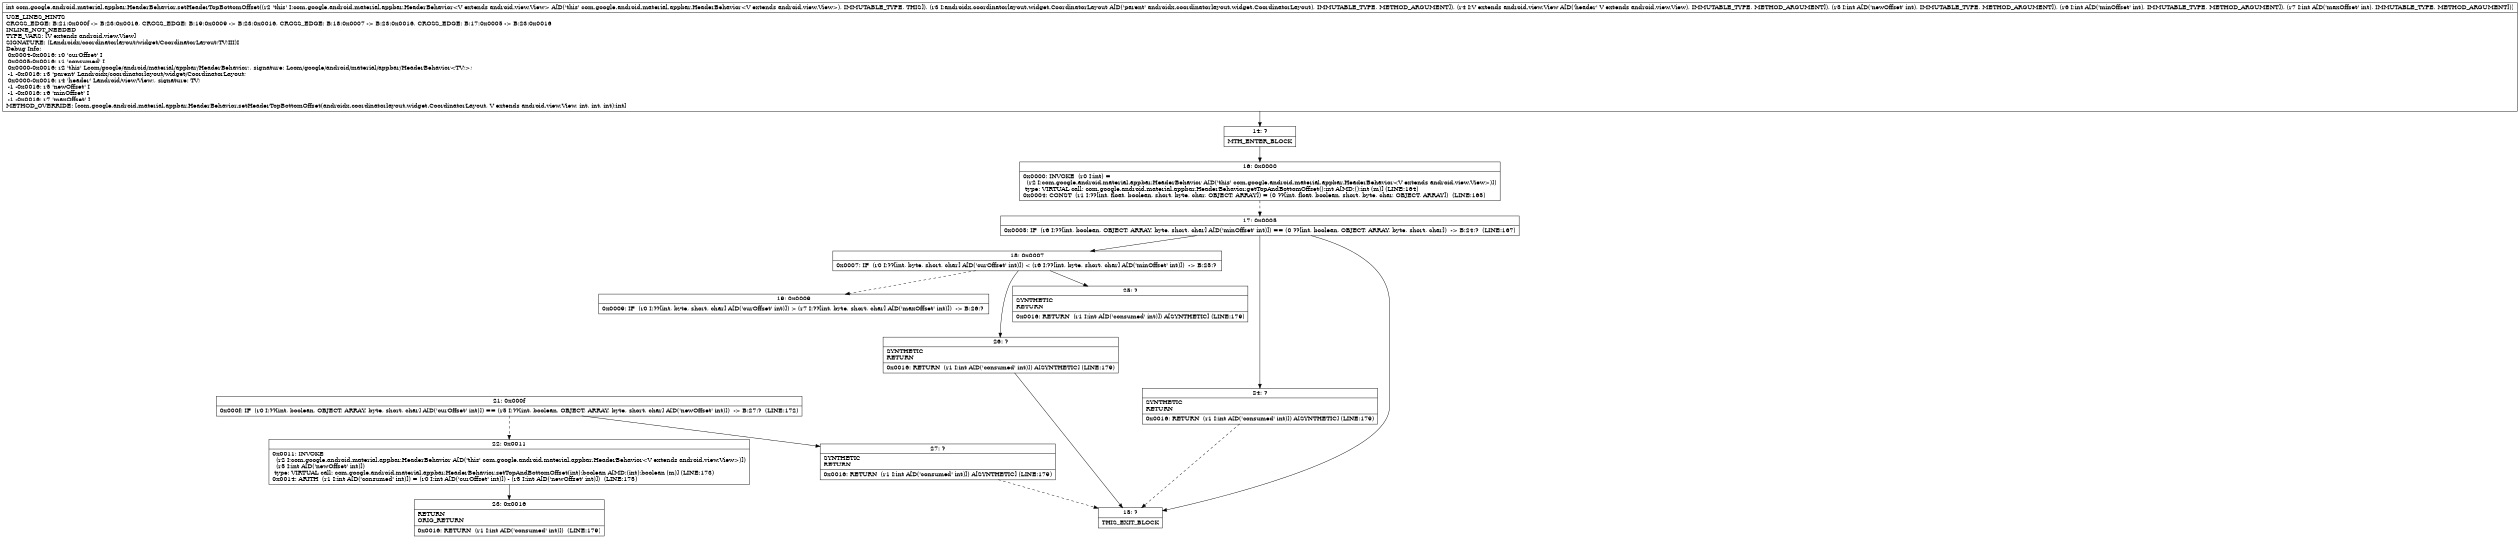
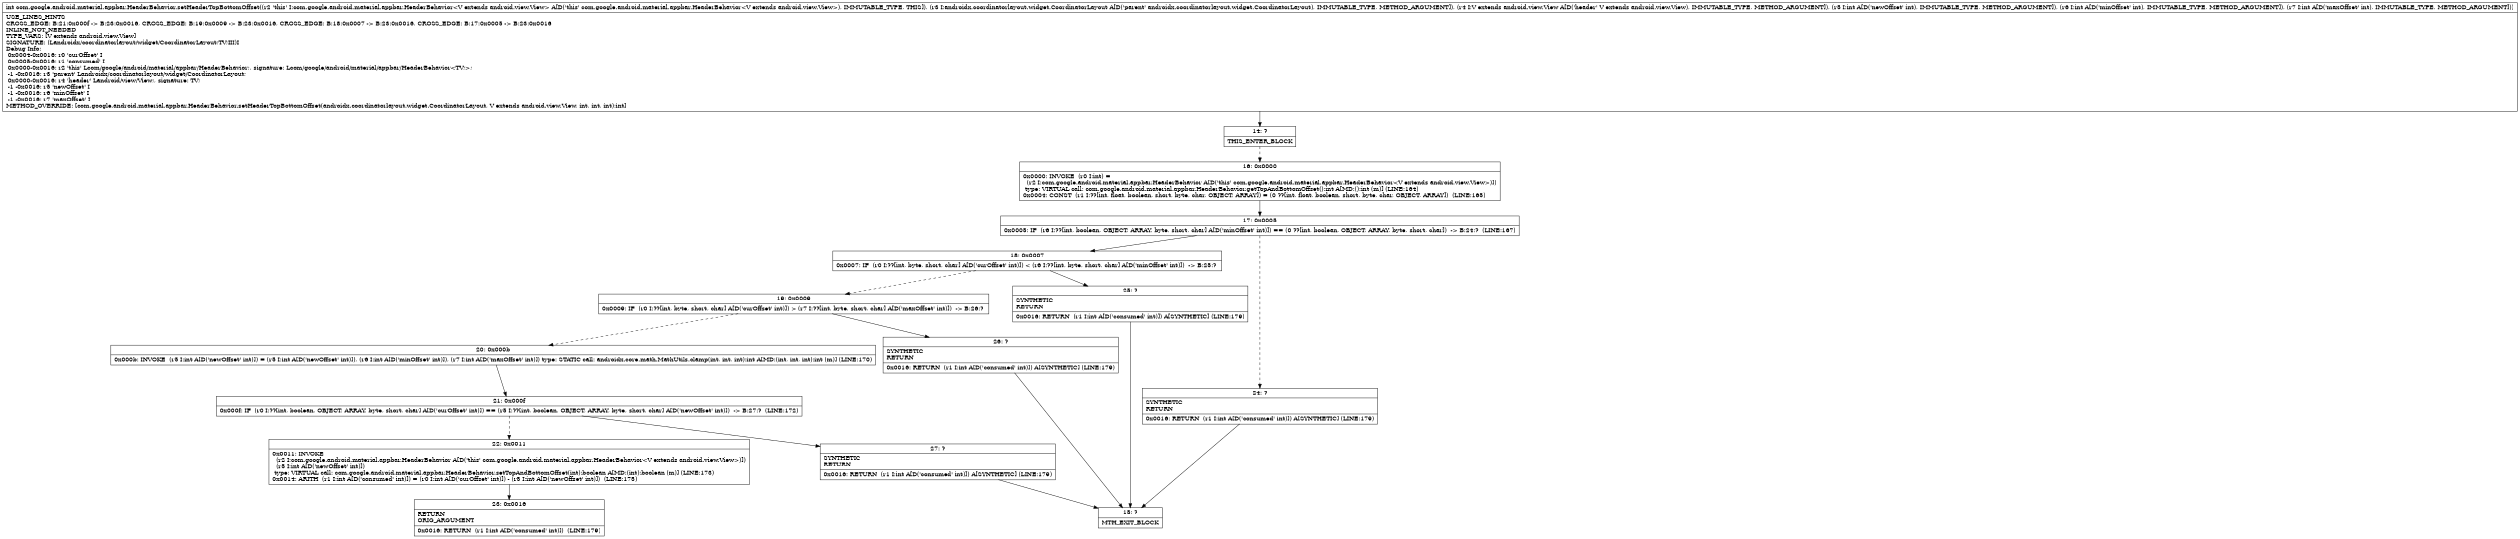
  digraph {
    node [shape=record]
-   n1 [label="{14\:\ ?|MTH_ENTER_BLOCK\l}"]
+   n1 [label="{14\:\ ?|THIS_ENTER_BLOCK\l}"]
    n2 [label="{16\:\ 0x0000|0x0000: INVOKE  (r0 I:int) = \l  (r2 I:com.google.android.material.appbar.HeaderBehavior A[D('this' com.google.android.material.appbar.HeaderBehavior\<V extends android.view.View\>)])\l type: VIRTUAL call: com.google.android.material.appbar.HeaderBehavior.getTopAndBottomOffset():int A[MD:():int (m)] (LINE:164)\l0x0004: CONST  (r1 I:??[int, float, boolean, short, byte, char, OBJECT, ARRAY]) = (0 ??[int, float, boolean, short, byte, char, OBJECT, ARRAY])  (LINE:165)\l}"]
    n3 [label="{17\:\ 0x0005|0x0005: IF  (r6 I:??[int, boolean, OBJECT, ARRAY, byte, short, char] A[D('minOffset' int)]) == (0 ??[int, boolean, OBJECT, ARRAY, byte, short, char])  \-\> B:24:?  (LINE:167)\l}"]
    n4 [label="{18\:\ 0x0007|0x0007: IF  (r0 I:??[int, byte, short, char] A[D('curOffset' int)]) \< (r6 I:??[int, byte, short, char] A[D('minOffset' int)])  \-\> B:25:? \l}"]
    n5 [label="{24\:\ ?|SYNTHETIC\lRETURN\l|0x0016: RETURN  (r1 I:int A[D('consumed' int)]) A[SYNTHETIC] (LINE:179)\l}"]
    n6 [label="{19\:\ 0x0009|0x0009: IF  (r0 I:??[int, byte, short, char] A[D('curOffset' int)]) \> (r7 I:??[int, byte, short, char] A[D('maxOffset' int)])  \-\> B:26:? \l}"]
    n7 [label="{25\:\ ?|SYNTHETIC\lRETURN\l|0x0016: RETURN  (r1 I:int A[D('consumed' int)]) A[SYNTHETIC] (LINE:179)\l}"]
-   n8 [label="{15\:\ ?|THIS_EXIT_BLOCK\l}"]
+   n8 [label="{15\:\ ?|MTH_EXIT_BLOCK\l}"]
+   n9 [label="{20\:\ 0x000b|0x000b: INVOKE  (r5 I:int A[D('newOffset' int)]) = (r5 I:int A[D('newOffset' int)]), (r6 I:int A[D('minOffset' int)]), (r7 I:int A[D('maxOffset' int)]) type: STATIC call: androidx.core.math.MathUtils.clamp(int, int, int):int A[MD:(int, int, int):int (m)] (LINE:170)\l}"]
    n10 [label="{26\:\ ?|SYNTHETIC\lRETURN\l|0x0016: RETURN  (r1 I:int A[D('consumed' int)]) A[SYNTHETIC] (LINE:179)\l}"]
    n11 [label="{21\:\ 0x000f|0x000f: IF  (r0 I:??[int, boolean, OBJECT, ARRAY, byte, short, char] A[D('curOffset' int)]) == (r5 I:??[int, boolean, OBJECT, ARRAY, byte, short, char] A[D('newOffset' int)])  \-\> B:27:?  (LINE:172)\l}"]
    n12 [label="{22\:\ 0x0011|0x0011: INVOKE  \l  (r2 I:com.google.android.material.appbar.HeaderBehavior A[D('this' com.google.android.material.appbar.HeaderBehavior\<V extends android.view.View\>)])\l  (r5 I:int A[D('newOffset' int)])\l type: VIRTUAL call: com.google.android.material.appbar.HeaderBehavior.setTopAndBottomOffset(int):boolean A[MD:(int):boolean (m)] (LINE:173)\l0x0014: ARITH  (r1 I:int A[D('consumed' int)]) = (r0 I:int A[D('curOffset' int)]) \- (r5 I:int A[D('newOffset' int)])  (LINE:175)\l}"]
    n13 [label="{27\:\ ?|SYNTHETIC\lRETURN\l|0x0016: RETURN  (r1 I:int A[D('consumed' int)]) A[SYNTHETIC] (LINE:179)\l}"]
-   n14 [label="{23\:\ 0x0016|RETURN\lORIG_RETURN\l|0x0016: RETURN  (r1 I:int A[D('consumed' int)])  (LINE:179)\l}"]
+   n14 [label="{23\:\ 0x0016|RETURN\lORIG_ARGUMENT\l|0x0016: RETURN  (r1 I:int A[D('consumed' int)])  (LINE:179)\l}"]
    n15 [label="{int com.google.android.material.appbar.HeaderBehavior.setHeaderTopBottomOffset((r2 'this' I:com.google.android.material.appbar.HeaderBehavior\<V extends android.view.View\> A[D('this' com.google.android.material.appbar.HeaderBehavior\<V extends android.view.View\>), IMMUTABLE_TYPE, THIS]), (r3 I:androidx.coordinatorlayout.widget.CoordinatorLayout A[D('parent' androidx.coordinatorlayout.widget.CoordinatorLayout), IMMUTABLE_TYPE, METHOD_ARGUMENT]), (r4 I:V extends android.view.View A[D('header' V extends android.view.View), IMMUTABLE_TYPE, METHOD_ARGUMENT]), (r5 I:int A[D('newOffset' int), IMMUTABLE_TYPE, METHOD_ARGUMENT]), (r6 I:int A[D('minOffset' int), IMMUTABLE_TYPE, METHOD_ARGUMENT]), (r7 I:int A[D('maxOffset' int), IMMUTABLE_TYPE, METHOD_ARGUMENT]))  | USE_LINES_HINTS\lCROSS_EDGE: B:21:0x000f \-\> B:23:0x0016, CROSS_EDGE: B:19:0x0009 \-\> B:23:0x0016, CROSS_EDGE: B:18:0x0007 \-\> B:23:0x0016, CROSS_EDGE: B:17:0x0005 \-\> B:23:0x0016\lINLINE_NOT_NEEDED\lTYPE_VARS: [V extends android.view.View]\lSIGNATURE: (Landroidx\/coordinatorlayout\/widget\/CoordinatorLayout;TV;III)I\lDebug Info:\l  0x0004\-0x0016: r0 'curOffset' I\l  0x0005\-0x0016: r1 'consumed' I\l  0x0000\-0x0016: r2 'this' Lcom\/google\/android\/material\/appbar\/HeaderBehavior;, signature: Lcom\/google\/android\/material\/appbar\/HeaderBehavior\<TV;\>;\l  \-1 \-0x0016: r3 'parent' Landroidx\/coordinatorlayout\/widget\/CoordinatorLayout;\l  0x0000\-0x0016: r4 'header' Landroid\/view\/View;, signature: TV;\l  \-1 \-0x0016: r5 'newOffset' I\l  \-1 \-0x0016: r6 'minOffset' I\l  \-1 \-0x0016: r7 'maxOffset' I\lMETHOD_OVERRIDE: [com.google.android.material.appbar.HeaderBehavior.setHeaderTopBottomOffset(androidx.coordinatorlayout.widget.CoordinatorLayout, V extends android.view.View, int, int, int):int]\l}"]
-   n1 -> n2
-   n2 -> n3 [style=dashed]
+   n1 -> n2 [style=dashed]
+   n2 -> n3
    n3 -> n4 [style=solid]
-   n3 -> n5
+   n3 -> n5 [style=dashed]
    n4 -> n6 [style=dashed]
    n4 -> n7
-   n5 -> n8 [style=dashed]
-   n4 -> n10
-   n3 -> n8
+   n5 -> n8
+   n6 -> n9 [style=dashed]
+   n6 -> n10
+   n7 -> n8
+   n9 -> n11
    n10 -> n8
    n11 -> n12 [style=dashed]
    n11 -> n13
    n12 -> n14
-   n13 -> n8 [style=dashed]
+   n13 -> n8
    n15 -> n1
  }
